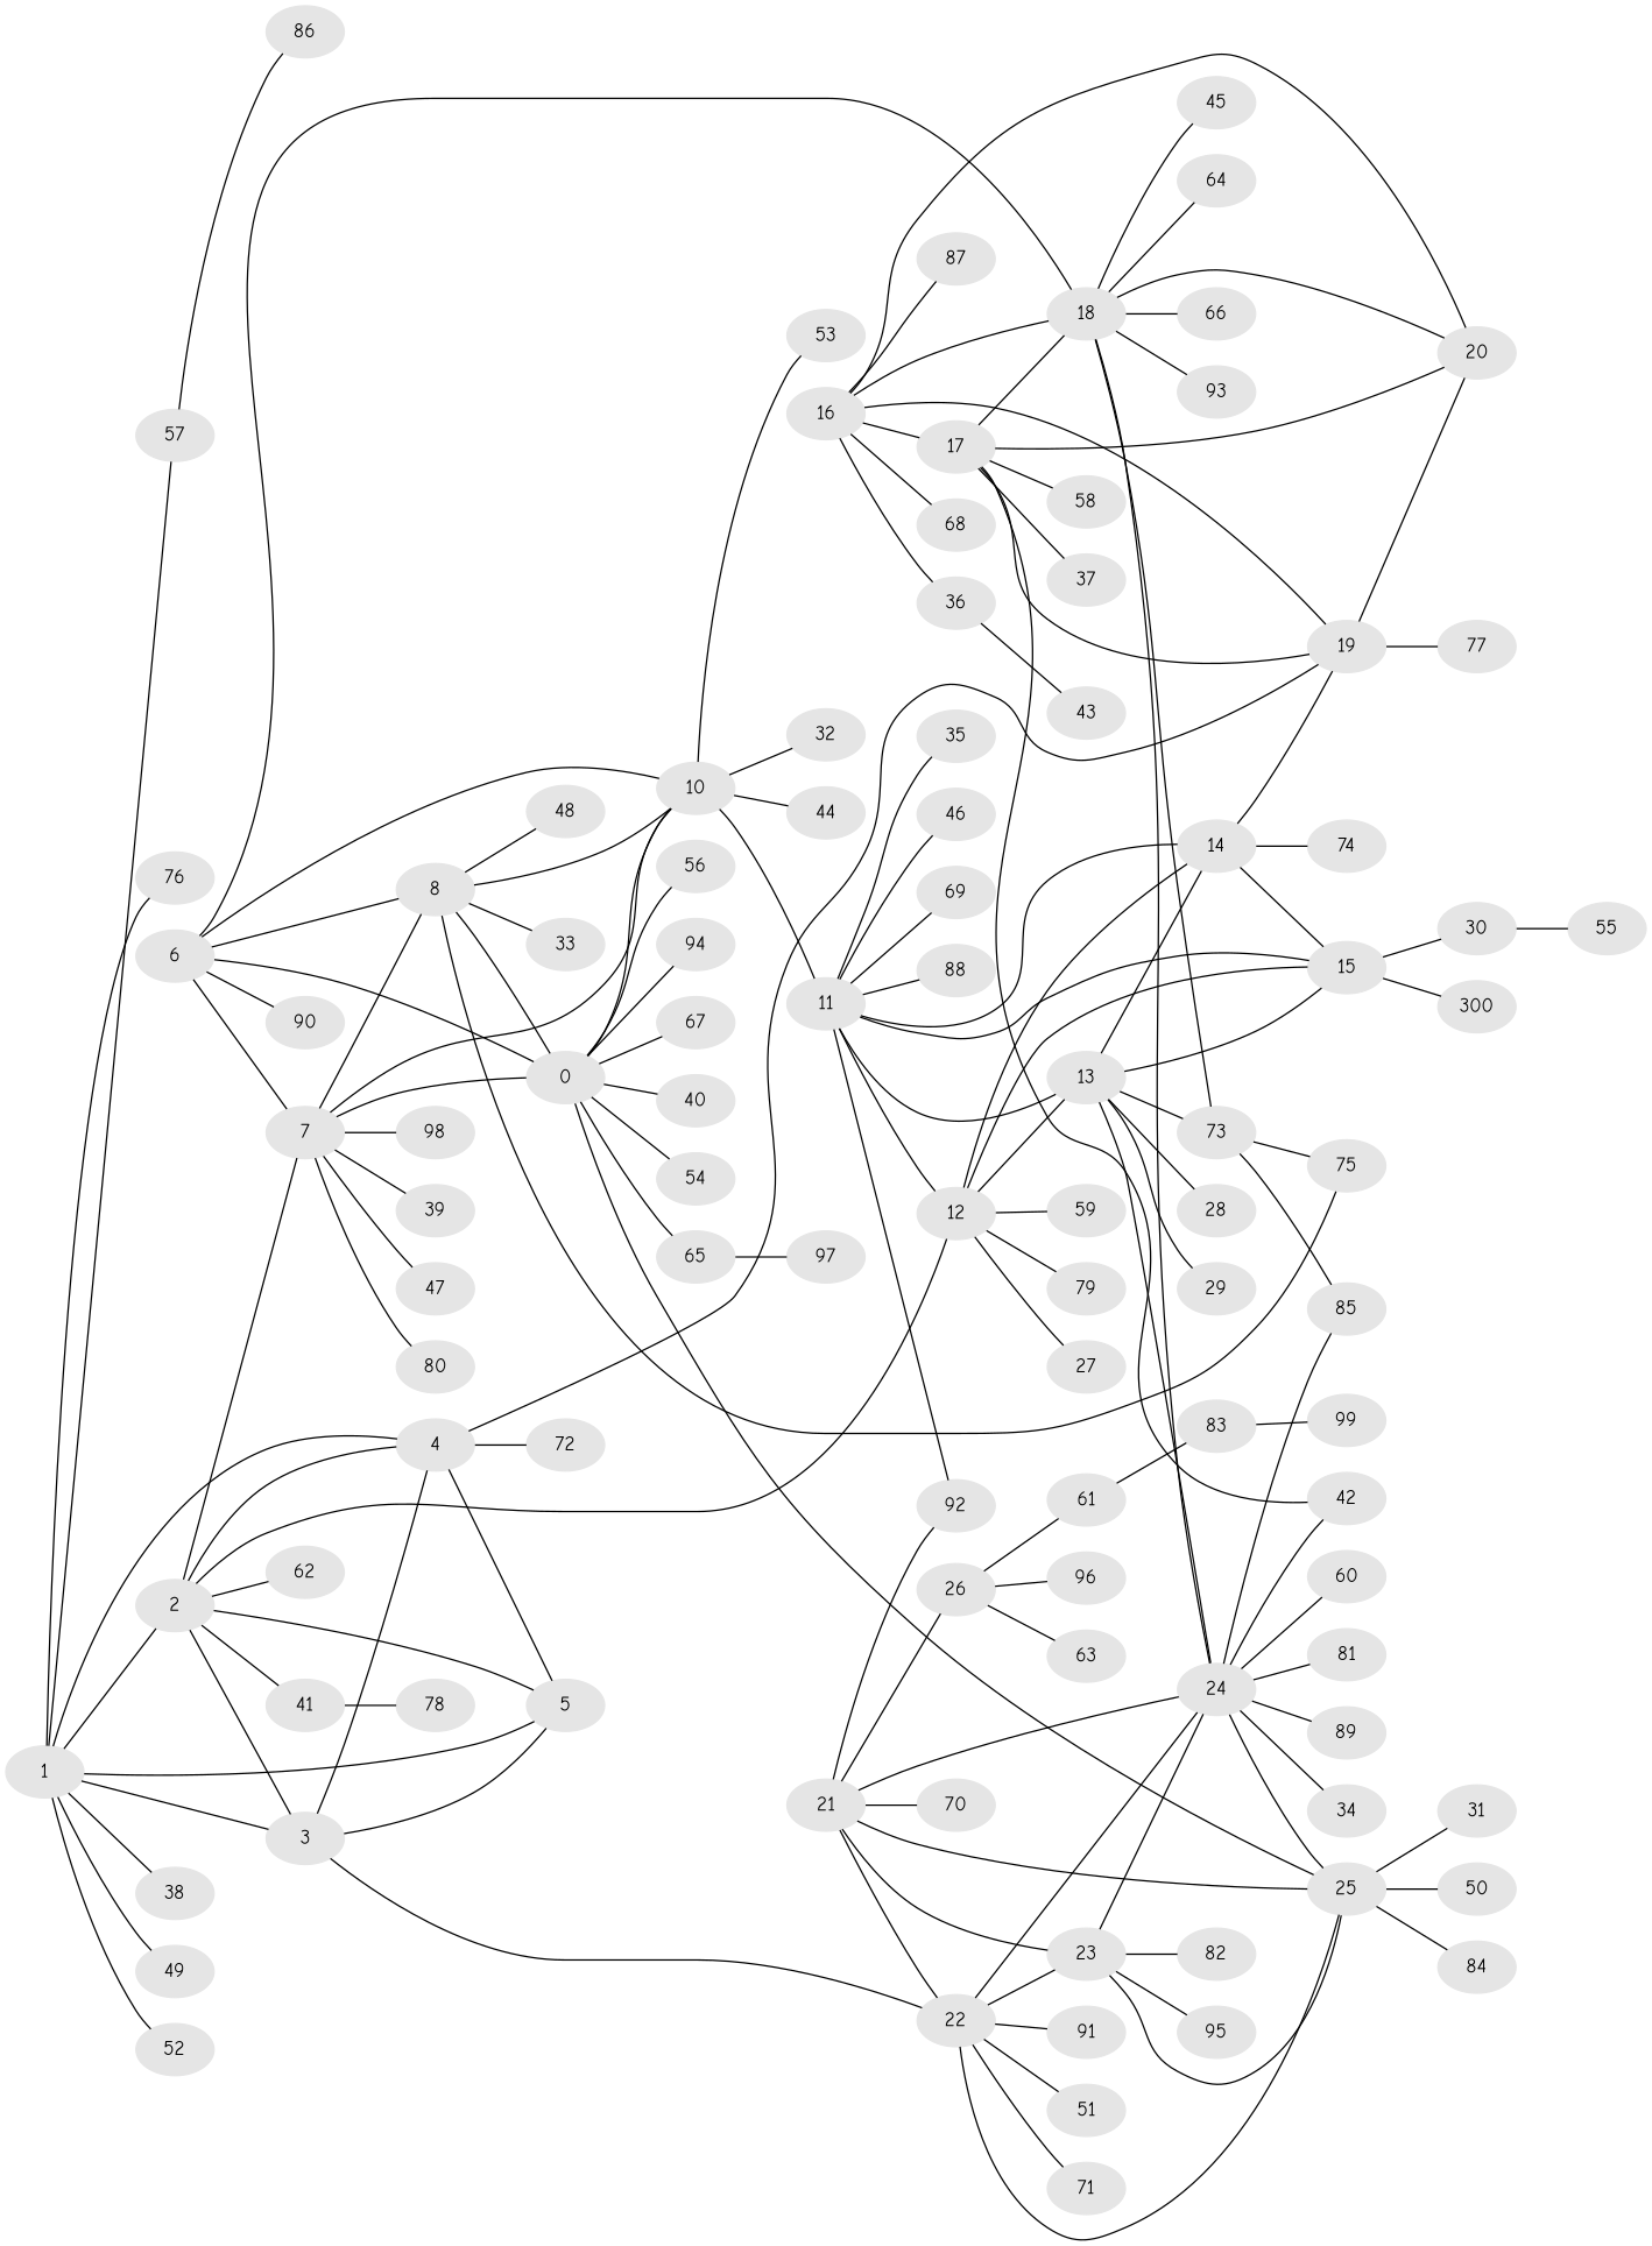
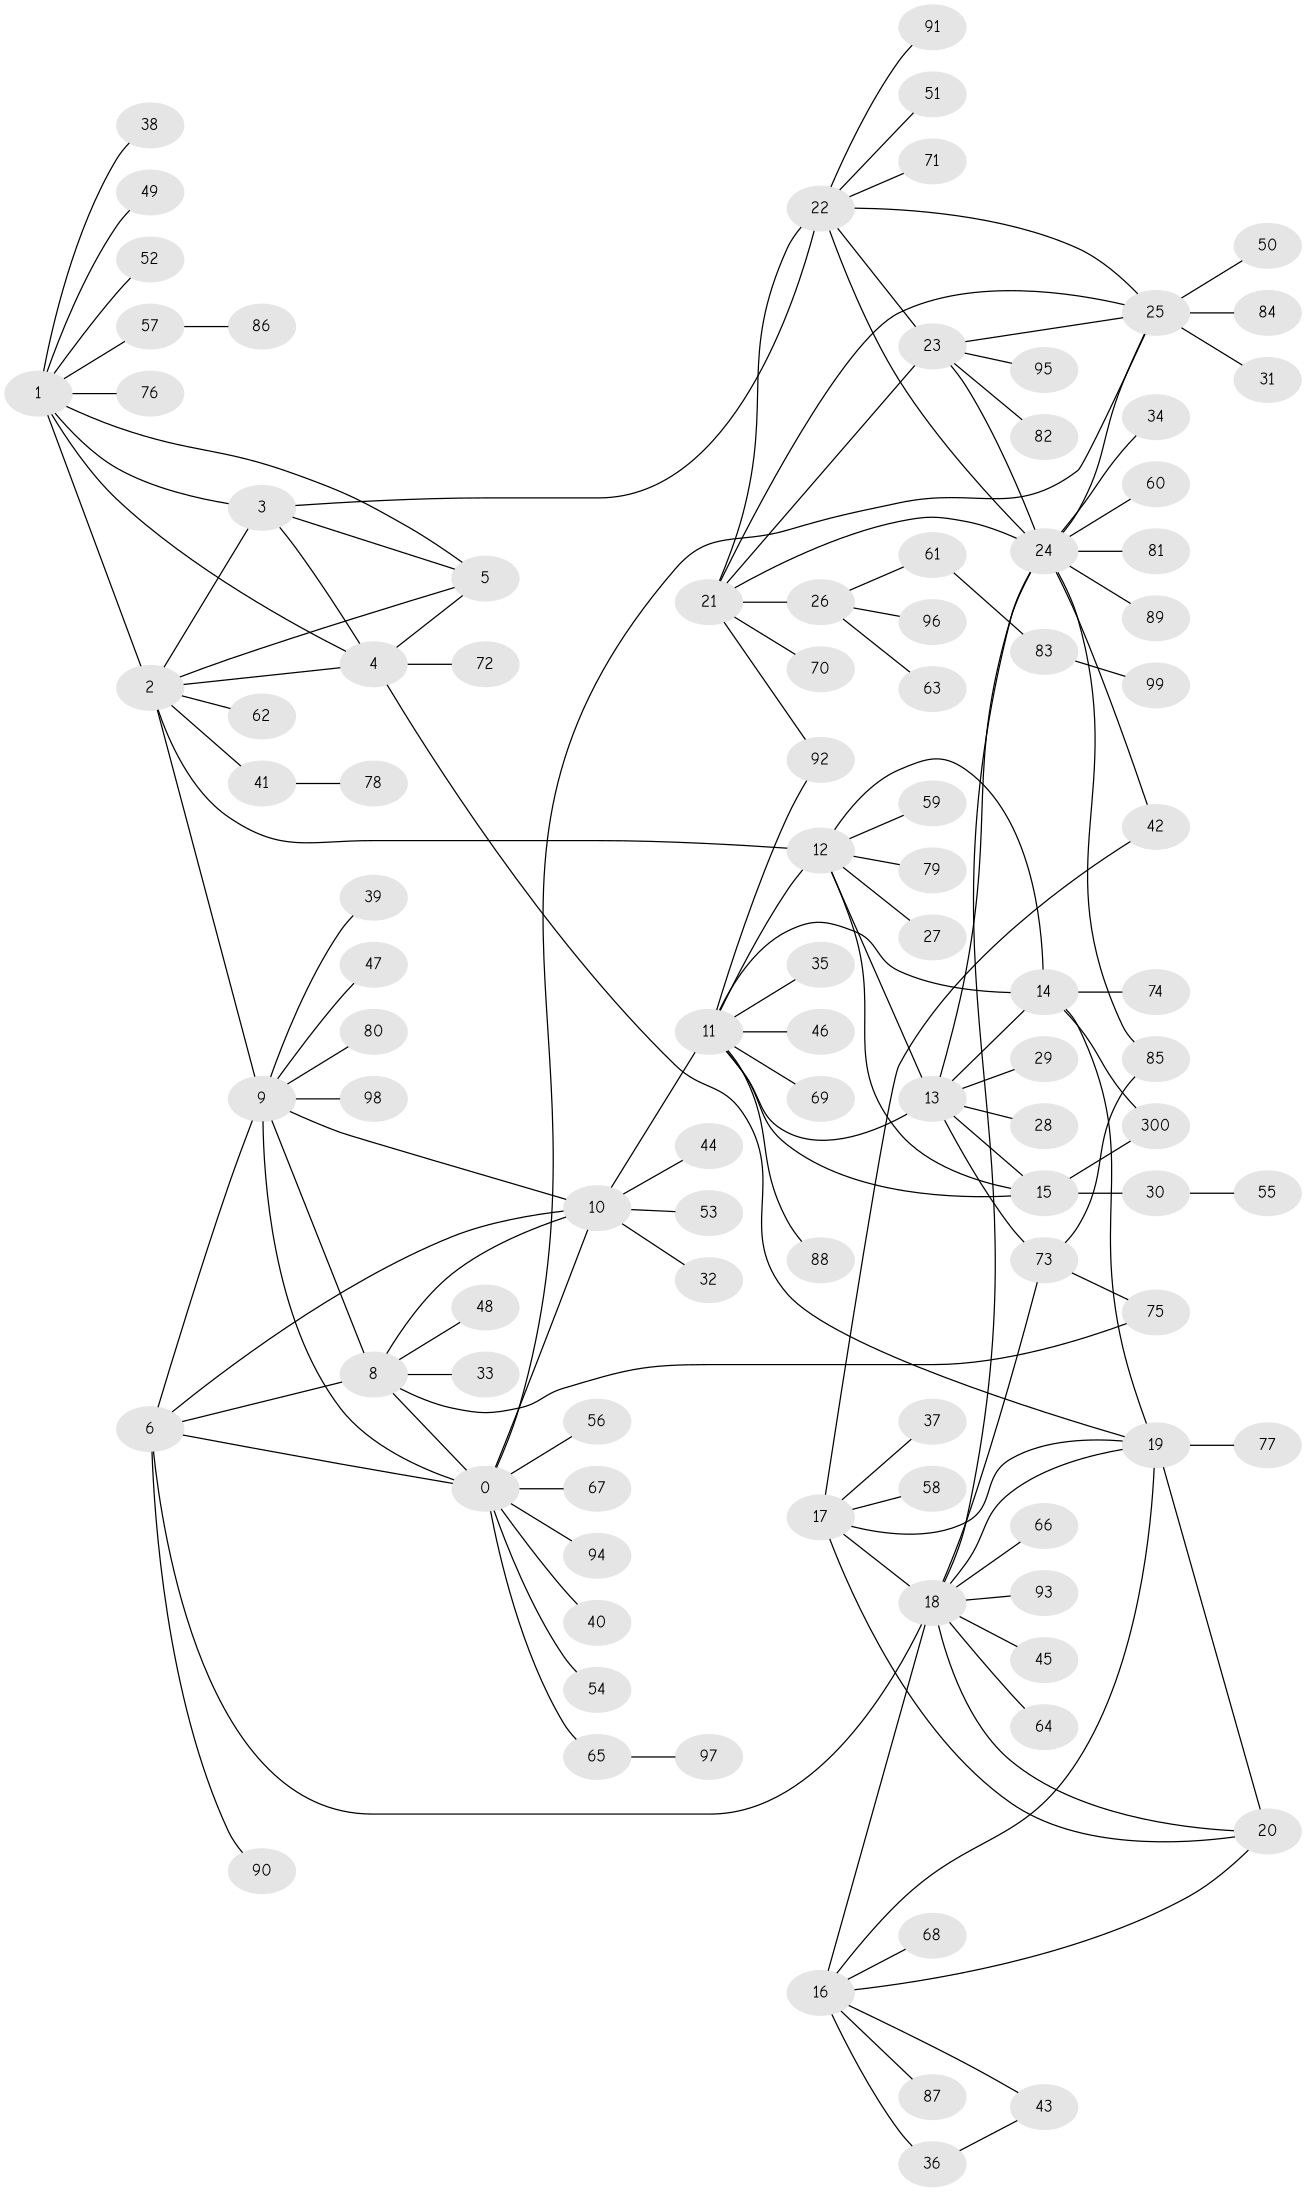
  graph {
    fontname="Comic Neue"
    rankdir=LR
    node [color=gray90 fontname="Comic Neue" style=filled]
    edge [fontname="Comic Neue"]
    1
    2
    3
    4
    5
    38
    49
    52
    57
    76
-   7
+   7 [label=9]
    12
    41
    62
    22
    19
    72
    86
    8
    n20 [label=0]
    10
    39
    47
    80
    98
    13
    14
    15
    27
    59
    79
    78
    25
    24
    23
    51
    71
    91
    20
    77
    6
    18
    90
    33
    48
    75
    40
    54
    56
    65
    67
    94
    11
    32
    44
    53
    73
    45
    64
    66
    93
    31
    50
    84
    97
    35
    46
    69
    88
    92
    28
    29
    74
    30
    n75 [label=300]
    42
    34
    60
    81
    85
    89
    55
    16
    17
    36
    68
    87
    37
    58
    43
    21
    26
    70
    82
    95
    61
    63
    96
    83
    99
    1 -- 2
    1 -- 3
    1 -- 4
    1 -- 5
    1 -- 38
    1 -- 49
    1 -- 52
    1 -- 57
    1 -- 76
    2 -- 3
    2 -- 4
    2 -- 5
    2 -- 7
    2 -- 12
    2 -- 41
    2 -- 62
    3 -- 4
    3 -- 5
    3 -- 22
    4 -- 5
    4 -- 19
    4 -- 72
    57 -- 86
    7 -- 8
    7 -- n20
    7 -- 10
    7 -- 39
    7 -- 47
    7 -- 80
    7 -- 98
    12 -- 13
    12 -- 14
    12 -- 15
    12 -- 27
    12 -- 59
    12 -- 79
    41 -- 78
    22 -- 25
    22 -- 24
    22 -- 23
    22 -- 51
    22 -- 71
    22 -- 91
    19 -- 20
    19 -- 77
    8 -- n20
    8 -- 10
    8 -- 33
    8 -- 48
    8 -- 75
    n20 -- 10
    n20 -- 25
    n20 -- 40
    n20 -- 54
    n20 -- 56
    n20 -- 65
    n20 -- 67
    n20 -- 94
    10 -- 11
    10 -- 32
    10 -- 44
    10 -- 53
    13 -- 14
    13 -- 15
    13 -- 24
    13 -- 73
    13 -- 28
    13 -- 29
    14 -- 19
-   14 -- 15
+   14 -- n75
    14 -- 74
    15 -- 30
    15 -- n75
    25 -- 31
    25 -- 50
    25 -- 84
    24 -- 25
    24 -- 42
    24 -- 34
    24 -- 60
    24 -- 81
    24 -- 85
    24 -- 89
    23 -- 25
    23 -- 24
    23 -- 82
    23 -- 95
    6 -- 7
    6 -- 8
    6 -- n20
    6 -- 10
    6 -- 18
    6 -- 90
+   18 -- 19
    18 -- 24
    18 -- 20
    18 -- 73
    18 -- 45
    18 -- 64
    18 -- 66
    18 -- 93
    65 -- 97
    11 -- 12
    11 -- 13
    11 -- 14
    11 -- 15
    11 -- 35
    11 -- 46
    11 -- 69
    11 -- 88
    11 -- 92
    73 -- 75
    73 -- 85
    30 -- 55
    16 -- 19
    16 -- 20
    16 -- 18
-   16 -- 17
+   16 -- 43
    16 -- 36
    16 -- 68
    16 -- 87
    17 -- 19
    17 -- 20
    17 -- 18
    17 -- 42
    17 -- 37
    17 -- 58
    36 -- 43
    21 -- 22
    21 -- 25
    21 -- 24
    21 -- 23
    21 -- 92
    21 -- 26
    21 -- 70
    26 -- 61
    26 -- 63
    26 -- 96
    61 -- 83
    83 -- 99
  }
